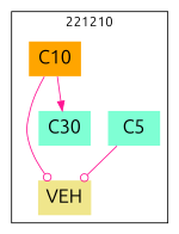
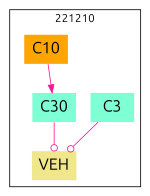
  strict digraph {
    fontname=Ubuntu
    node [fillcolor=aquamarine fontname=Ubuntu fontsize=20 shape=plaintext style=filled]
    edge [arrowhead=odot color=deeppink fontname=Ubuntu]
    n1 [fillcolor=khaki label=VEH]
-   n2 [label=C5]
+   n2 [label=C3]
    n3 [fillcolor=orange label=C10]
    n4 [label=C30]
    subgraph cluster_1 {
      label=221210
      labeldoc=t
      n1
      n2
      n3
      n4
    }
    n2 -> n1
-   n3 -> n1
+   n4 -> n1
    n3 -> n4 [arrowhead=normal]
  }
